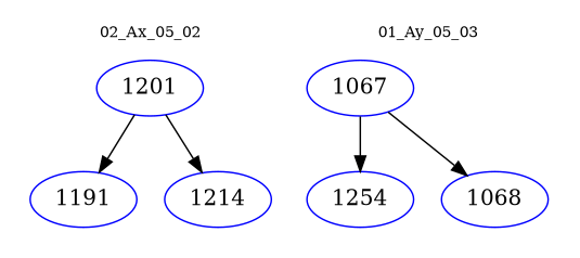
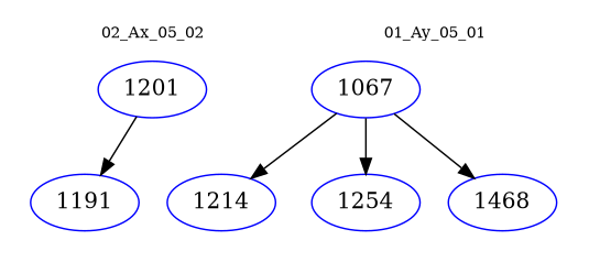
  digraph {
    node [color=blue]
    edge [color=black]
    n1 [label=1201]
    n2 [label=1191]
    n3 [label=1214]
    n4 [label=1067]
    n5 [label=1254]
-   n6 [label=1068]
+   n6 [label=1468]
    subgraph cluster_1 {
      color=white
      fontsize=10
      label="02_Ax_05_02"
      n1
      n2
      n3
    }
    subgraph cluster_2 {
      color=white
      fontsize=10
-     label="01_Ay_05_03"
+     label="01_Ay_05_01"
      n4
      n5
      n6
    }
    n1 -> n2
-   n1 -> n3
+   n4 -> n3
    n4 -> n5
    n4 -> n6
  }
